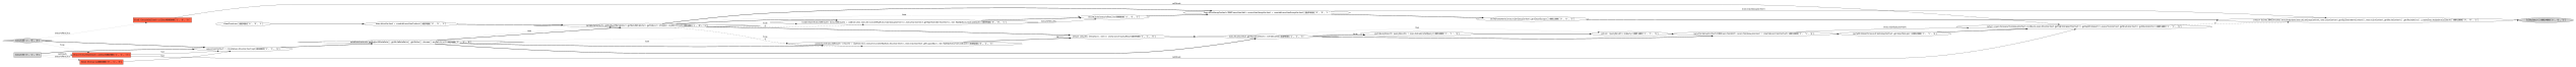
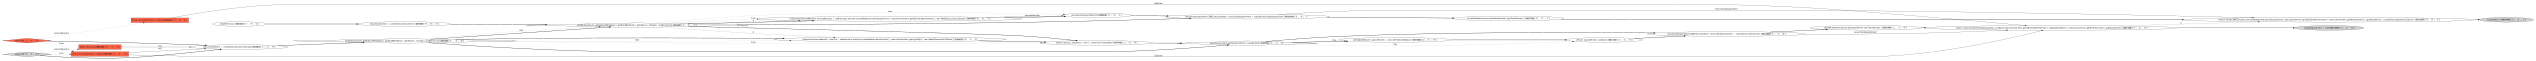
  digraph {
    fontname="IBM Plex Mono"
    rankdir=LR
    node [fillcolor=white fontname="IBM Plex Mono" shape=ellipse style=filled]
    edge [fontname="IBM Plex Mono" style=bold]
    n1 [label="List<QueryResult> queryResults = executeFederatedQuery()@@@10@@@['1', '1', '0']"]
    n2 [label="return !queryResults.isEmpty()@@@11@@@['1', '1', '0']"]
    n3 [label="ExecutionGroupContext<JDBCExecutionUnit> executionGroupContext = createExecutionContext()@@@13@@@['1', '1', '0']"]
    n4 [label="executionContext.getRouteContext().isFederated()@@@9@@@['1', '1', '0']" shape=diamond]
    n5 [label="return execute(executionGroupContext,callback,executionContext.getSqlStatementContext().getSqlStatement(),executionContext.getRouteContext().getRouteUnits())@@@15@@@['1', '1', '0']"]
    n6 [label="cacheStatements(executionGroupContext.getInputGroups())@@@14@@@['1', '1', '0']"]
    n7 [label="metaDataContexts.getDefaultMetaData().getRuleMetaData().getRules().stream().anyMatch(null)@@@6@@@['1', '0', '1']" shape=diamond]
    n8 [label="accumulate(executeResults)@@@8@@@['0', '0', '1']"]
    n9 [label="Collection<ExecuteResult> results = rawExecutor.execute(createRawExecutionContext(),executionContext.getLogicSQL(),new RawSQLExecutorCallback())@@@6@@@['0', '1', '0']"]
    n10 [label="return results.iterator().next() instanceof QueryResult@@@7@@@['1', '1', '0']"]
    n11 [label="ExecutionGroupContext<JDBCExecutionUnit> executionGroupContext = createExecutionGroupContext()@@@10@@@['0', '0', '1']"]
    n12 [label="Collection<ExecuteResult> executeResults = rawExecutor.execute(createRawExecutionGroupContext(),executionContext.getSqlStatementContext(),new RawSQLExecutorCallback())@@@7@@@['0', '0', '1']"]
    n13 [label="return driverJDBCExecutor.executeUpdate(executionGroupContext,executionContext.getSqlStatementContext(),executionContext.getRouteContext().getRouteUnits(),createExecuteUpdateCallback())@@@12@@@['0', '0', '1']"]
    n14 [label="cacheStatements(executionGroupContext.getInputGroups())@@@11@@@['0', '0', '1']"]
    n15 [fillcolor=tomato label="final ExecuteCallback callback@@@2@@@['1', '1', '0']" shape=box]
    n16 [label="executionContext = createExecutionContext(sql)@@@4@@@['1', '1', '0']"]
+   n17 [fillcolor=lightgray label="{currentResultSet = null}@@@17@@@['1', '1', '0']"]
    n18 [label="metaDataContexts.getDefaultMetaData().getRuleMetaData().getRules().stream().anyMatch(null)@@@5@@@['1', '1', '0']" shape=diamond]
    n19 [label="clearPrevious()@@@4@@@['0', '0', '1']"]
    n20 [label="executionContext = createExecutionContext()@@@5@@@['0', '0', '1']"]
    n21 [fillcolor=lightgray label="{clearBatch()}@@@14@@@['0', '0', '1']"]
    n22 [fillcolor=tomato label="final String sql@@@2@@@['0', '1', '0']" shape=box]
-   n23 [fillcolor=lightgray label="execute0['1', '0', '0']" shape=diamond]
+   n23 [fillcolor=tomato label="execute0['1', '0', '0']" shape=diamond]
    n24 [fillcolor=tomato label="final ExecuteCallback callback@@@2@@@['1', '0', '0']" shape=box]
-   n25 [fillcolor=lightgray label="execute0['0', '1', '0']" shape=box]
+   n25 [fillcolor=lightgray label="execute0['0', '1', '0']" shape=diamond]
    n1 -> n2
    n2 -> n3
    n3 -> n5 [label=executionGroupContext style=solid]
    n3 -> n6
    n4 -> n1
    n4 -> n1 [label=true style=dotted]
    n4 -> n2 [label=true style=dotted]
    n4 -> n3
    n5 -> n13 [label=0 style=dashed]
+   n5 -> n17
    n6 -> n5
    n7 -> n8 [label=true style=dotted]
    n7 -> n9 [label=0 style=dashed]
    n7 -> n10
    n7 -> n11
    n7 -> n12 [label=0 style=dashed]
    n7 -> n12
    n7 -> n12 [label=true style=dotted]
    n8 -> n11
    n9 -> n10
    n10 -> n4
    n11 -> n13 [label=executionGroupContext style=solid]
    n11 -> n14
    n12 -> n8 [label=executeResults style=solid]
    n12 -> n8
    n13 -> n21
    n14 -> n13
    n15 -> n5 [label=callback style=solid]
    n15 -> n16 [label=sql style=solid]
    n16 -> n18
    n18 -> n4
    n18 -> n7
    n18 -> n7 [label=true style=dotted]
    n18 -> n9
    n18 -> n9 [label=true style=dotted]
    n18 -> n10 [label=true style=dotted]
    n19 -> n20
    n20 -> n7
    n22 -> n16 [label=sql style=solid]
    n23 -> n15 [label=true style=dotted]
    n23 -> n16
    n23 -> n24 [label=executeResults style=dotted]
    n24 -> n5 [label=callback style=solid]
-   n25 -> n15 [label=callback style=dotted]
+   n25 -> n15 [label=true style=dotted]
    n25 -> n16
    n25 -> n22 [label=executeResults style=dotted]
  }
